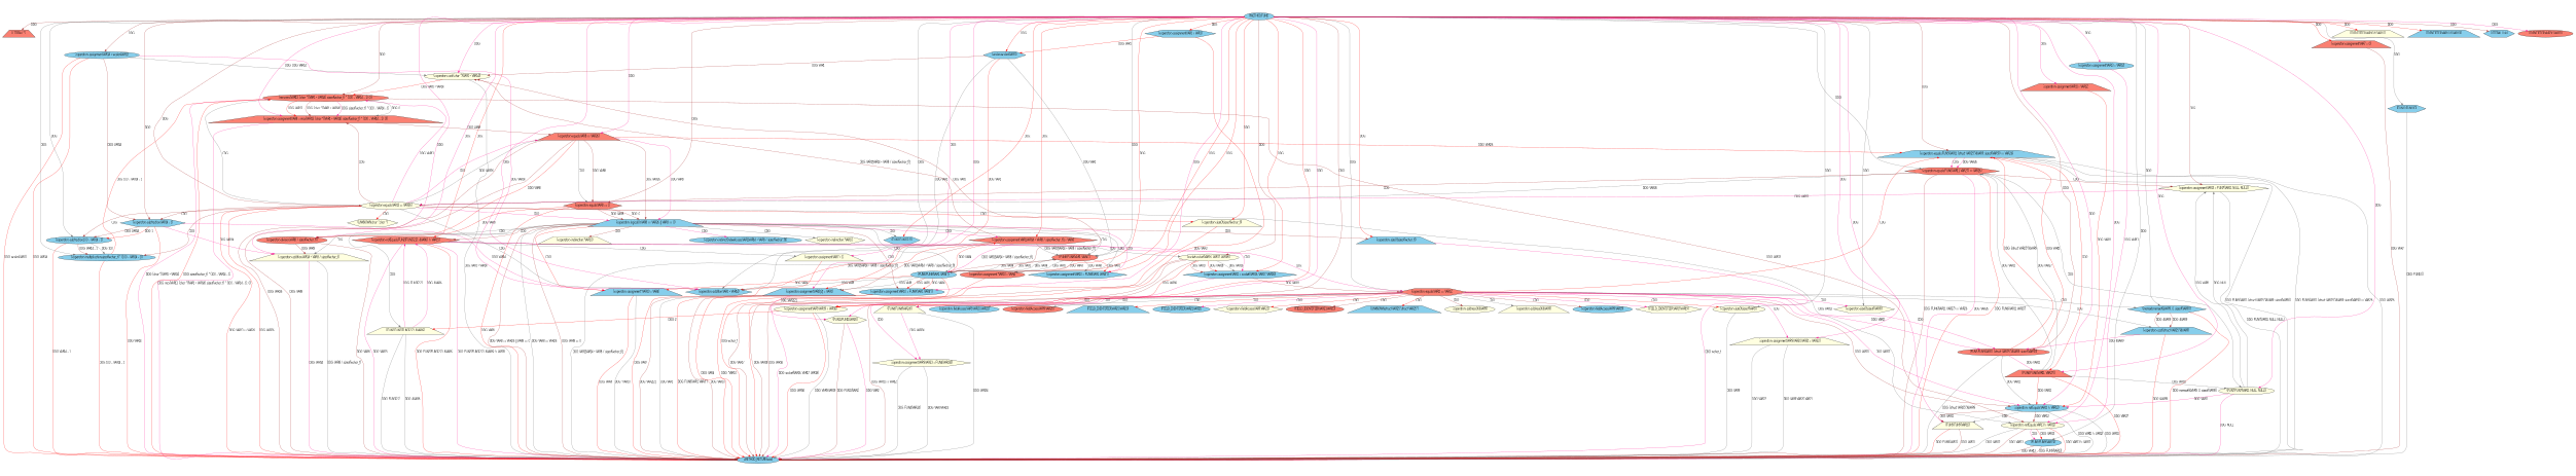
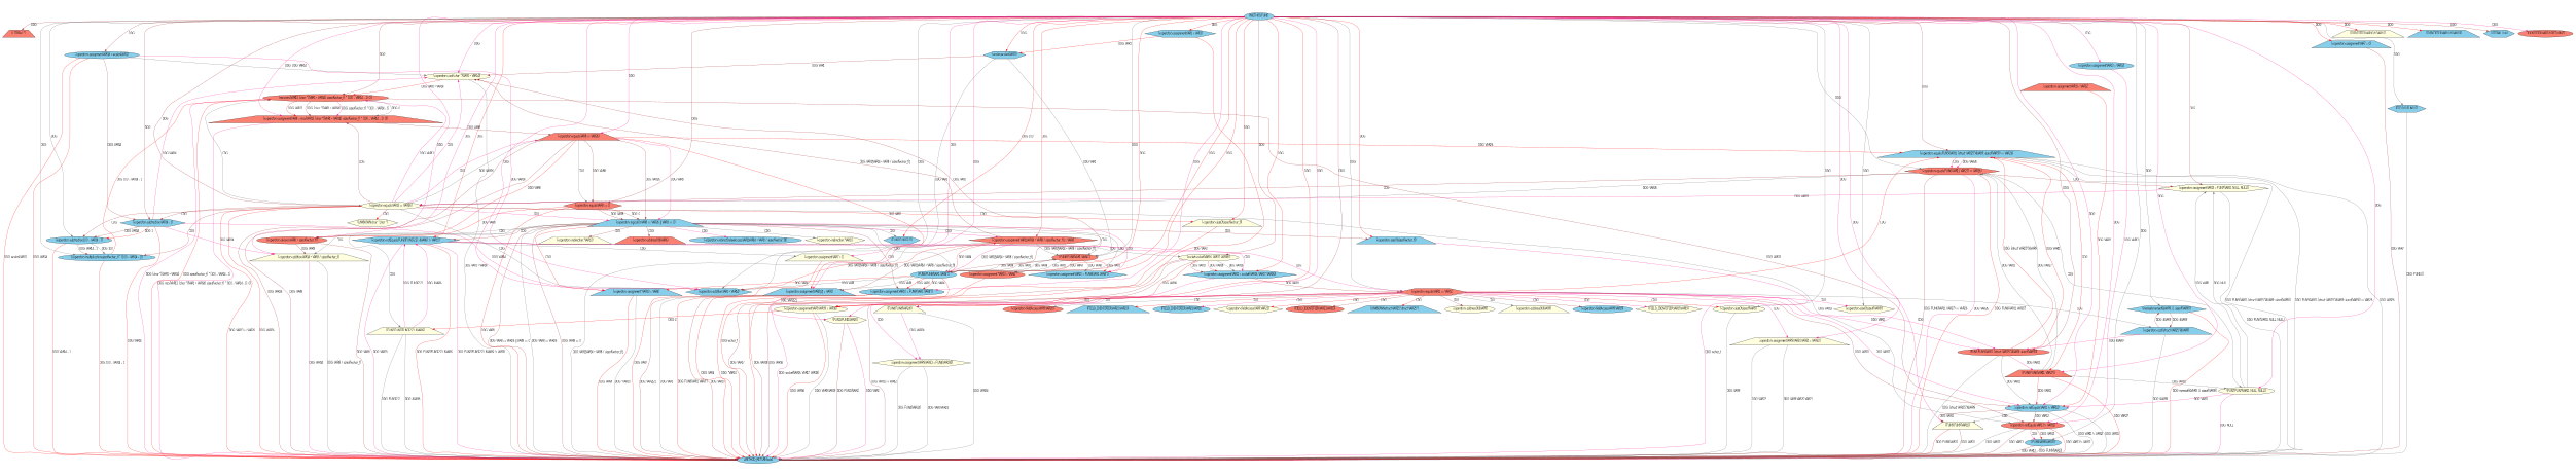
  digraph {
    fontname="Comic Neue"
    node [fillcolor=skyblue fontname="Comic Neue" shape=ellipse style=filled]
    edge [color=gray40 fontname="Comic Neue"]
    n1 [label="(METHOD,FUN1)"]
    n2 [fillcolor=salmon label="(LITERAL,\"\",)" shape=trapezium]
    n3 [label="(<operator>.assignment,VAR1 = VAR3)" shape=hexagon]
-   n4 [fillcolor=salmon label="(<operator>.assignment,VAR7 = 0)" shape=trapezium]
+   n4 [label="(<operator>.assignment,VAR7 = 0)" shape=trapezium]
    n5 [fillcolor=salmon label="(<operator>.assignment,VAR11 = VAR12)" shape=trapezium]
    n6 [label="(<operator>.assignment,VAR13 = VAR12)"]
    n7 [label="(<operator>.assignment,VAR14 = wcslen(VAR1))"]
    n8 [label="(wcslen,wcslen(VAR1))" shape=hexagon]
-   n9 [fillcolor=salmon label="(<operator>.notEquals,FUN2(FUN3(2,2), &VAR6) != VAR15)" shape=hexagon]
+   n9 [label="(<operator>.notEquals,FUN2(FUN3(2,2), &VAR6) != VAR15)" shape=hexagon]
    n10 [label="(FUN3,FUN3(2,2))" shape=hexagon]
    n11 [fillcolor=lightyellow label="(<operator>.assignment,VAR7 = 1)" shape=trapezium]
    n12 [label="(<operator>.assignment,VAR11 = socket(VAR16, VAR17, VAR18))" shape=hexagon]
    n13 [fillcolor=lightyellow label="(socket,socket(VAR16, VAR17, VAR18))"]
    n14 [fillcolor=salmon label="(<operator>.equals,VAR11 == VAR12)" shape=hexagon]
    n15 [label="(memset,memset(&VAR9, 0, sizeof(VAR9)))" shape=hexagon]
    n16 [fillcolor=lightyellow label="(<operator>.sizeOf,sizeof(VAR9))" shape=hexagon]
    n17 [fillcolor=lightyellow label="(<operator>.assignment,VAR9.VAR19 = VAR16)"]
    n18 [fillcolor=lightyellow label="(<operator>.assignment,VAR9.VAR20.VAR21 = VAR22)" shape=trapezium]
    n19 [fillcolor=lightyellow label="(FUN4,FUN4(VAR24))" shape=trapezium]
    n20 [label="(<operator>.equals,FUN5(VAR11, (struct VAR25*)&VAR9, sizeof(VAR9)) == VAR26)" shape=trapezium]
    n21 [fillcolor=salmon label="(FUN5,FUN5(VAR11, (struct VAR25*)&VAR9, sizeof(VAR9)))"]
    n22 [fillcolor=lightyellow label="(<operator>.sizeOf,sizeof(VAR9))"]
    n23 [fillcolor=salmon label="(<operator>.equals,FUN6(VAR11, VAR27) == VAR26)" shape=hexagon]
    n24 [fillcolor=salmon label="(FUN6,FUN6(VAR11, VAR27))" shape=trapezium]
    n25 [fillcolor=lightyellow label="(<operator>.assignment,VAR13 = FUN7(VAR11, NULL, NULL))" shape=hexagon]
    n26 [fillcolor=lightyellow label="(FUN7,FUN7(VAR11, NULL, NULL))"]
    n27 [fillcolor=lightyellow label="(<operator>.equals,VAR13 == VAR26)"]
    n28 [fillcolor=salmon label="(<operator>.assignment,VAR8 = recv(VAR13, (char *)(VAR1 + VAR14), sizeof(wchar_t) * (100 - VAR14 - 1), 0))" shape=trapezium]
    n29 [fillcolor=salmon label="(recv,recv(VAR13, (char *)(VAR1 + VAR14), sizeof(wchar_t) * (100 - VAR14 - 1), 0))"]
    n30 [fillcolor=lightyellow label="(<operator>.cast,(char *)(VAR1 + VAR14))"]
    n31 [label="(<operator>.addition,VAR1 + VAR14)" shape=hexagon]
    n32 [label="(<operator>.multiplication,sizeof(wchar_t) * (100 - VAR14 - 1))"]
    n33 [fillcolor=lightyellow label="(<operator>.sizeOf,sizeof(wchar_t))" shape=trapezium]
    n34 [label="(<operator>.subtraction,100 - VAR14 - 1)"]
    n35 [label="(<operator>.subtraction,VAR14 - 1)" shape=hexagon]
    n36 [fillcolor=salmon label="(<operator>.equals,VAR8 == VAR26)" shape=trapezium]
    n37 [fillcolor=salmon label="(<operator>.equals,VAR8 == 0)" shape=hexagon]
    n38 [fillcolor=salmon label="(<operator>.assignment,VAR1[VAR14 + VAR8 / sizeof(wchar_t)] = VAR4)" shape=hexagon]
    n39 [fillcolor=lightyellow label="(<operator>.addition,VAR14 + VAR8 / sizeof(wchar_t))" shape=trapezium]
    n40 [fillcolor=salmon label="(<operator>.division,VAR8 / sizeof(wchar_t))"]
    n41 [label="(<operator>.sizeOf,sizeof(wchar_t))" shape=trapezium]
    n42 [label="(<operator>.assignment,VAR10 = FUN8(VAR1, VAR4''))" shape=hexagon]
    n43 [fillcolor=salmon label="(FUN8,FUN8(VAR1, VAR4''))"]
    n44 [fillcolor=lightyellow label="(IDENTIFIER,VAR10,if (VAR10))" shape=trapezium]
    n45 [fillcolor=salmon label="(<operator>.assignment,*VAR10 = VAR4)"]
    n46 [label="(<operator>.assignment,VAR10 = FUN8(VAR1, VAR4''))"]
    n47 [label="(FUN8,FUN8(VAR1, VAR4''))"]
    n48 [label="(IDENTIFIER,VAR10,if (VAR10))" shape=trapezium]
    n49 [label="(<operator>.assignment,*VAR10 = VAR4)" shape=trapezium]
    n50 [label="(LITERAL,0,do)" shape=hexagon]
    n51 [label="(<operator>.notEquals,VAR11 != VAR12)"]
    n52 [fillcolor=lightyellow label="(FUN9,FUN9(VAR11))" shape=trapezium]
-   n53 [fillcolor=lightyellow label="(<operator>.notEquals,VAR13 != VAR12)"]
-   n54 [label="(FUN9,FUN9(VAR13))"]
-   n55 [fillcolor=salmon label="(IDENTIFIER,VAR7,if (VAR7))"]
-   n56 [label="(FUN10,FUN10())" shape=hexagon]
+   n53 [fillcolor=salmon label="(<operator>.notEquals,VAR13 != VAR12)"]
+   n54 [label="(FUN9,VAR9(VAR13))"]
+   n55 [fillcolor=salmon label="(IDENTIFIER,VAR7,if (RETURN7))"]
+   n56 [label="(FIELD10,FUN10())" shape=hexagon]
    n57 [label="(<operator>.assignment,VAR2[2] = VAR1)" shape=trapezium]
    n58 [fillcolor=lightyellow label="(FUN11,FUN11(VAR2))" shape=hexagon]
    n59 [label="(METHOD_RETURN,void)"]
    n60 [fillcolor=lightyellow label="(<operator>.assignment,VAR9.VAR23 = FUN4(VAR24))" shape=hexagon]
    n61 [label="(<operator>.cast,(struct VAR25*)&VAR9)" shape=trapezium]
    n62 [fillcolor=lightyellow label="(<operator>.addressOf,&VAR9)" shape=trapezium]
    n63 [label="(<operator>.fieldAccess,VAR9.VAR19)"]
    n64 [fillcolor=lightyellow label="(FIELD_IDENTIFIER,VAR19,VAR19)" shape=hexagon]
-   n65 [label="(<operator>.fieldAccess,VAR9.VAR20.VAR21)"]
    n66 [fillcolor=salmon label="(<operator>.fieldAccess,VAR9.VAR20)"]
    n67 [label="(FIELD_IDENTIFIER,VAR20,VAR20)" shape=trapezium]
    n68 [label="(FIELD_IDENTIFIER,VAR21,VAR21)"]
    n69 [fillcolor=lightyellow label="(<operator>.fieldAccess,VAR9.VAR23)" shape=hexagon]
    n70 [fillcolor=salmon label="(FIELD_IDENTIFIER,VAR23,VAR23)"]
    n71 [label="(UNKNOWN,struct VAR25*,struct VAR25*)" shape=trapezium]
    n72 [fillcolor=lightyellow label="(<operator>.addressOf,&VAR9)"]
    n73 [fillcolor=lightyellow label="(FUN2,FUN2(FUN3(2,2), &VAR6))" shape=trapezium]
    n74 [label="(<operator>.logicalOr,VAR8 == VAR26 || VAR8 == 0)" shape=trapezium]
    n75 [fillcolor=lightyellow label="(UNKNOWN,char *,char *)" shape=hexagon]
+   n76 [fillcolor=salmon label="(<operator>.addressOf,&VAR6)" shape=trapezium]
    n77 [label="(<operator>.indirectIndexAccess,VAR1[VAR14 + VAR8 / sizeof(wchar_t)])"]
    n78 [fillcolor=lightyellow label="(<operator>.indirection,*VAR10)" shape=hexagon]
    n79 [fillcolor=lightyellow label="(<operator>.indirection,*VAR10)" shape=trapezium]
    n1 -> n2 [color=brown label="DDG: "]
    n1 -> n3 [color=red label="DDG: "]
    n1 -> n4 [color=red label="DDG: "]
-   n1 -> n5 [color=deeppink label="DDG: "]
-   n1 -> n6 [color=deeppink label="DDG: "]
+   n1 -> n6 [color=deeppink label="CDG: "]
    n1 -> n7 [color=brown label="DDG: "]
    n1 -> n8 [color=red label="DDG: "]
    n1 -> n9 [color=red label="DDG: "]
-   n1 -> n10 [color=red label="DDG: "]
+   n1 -> n10 [color=red label="DDG: 100"]
    n1 -> n11 [color=deeppink label="DDG: "]
    n1 -> n12 [color=red label="DDG: "]
    n1 -> n13 [color=brown label="DDG: "]
    n1 -> n14 [label="DDG: "]
    n1 -> n15 [label="DDG: "]
    n1 -> n16 [label="DDG: "]
    n1 -> n17 [color=red label="DDG: "]
    n1 -> n18 [color=deeppink label="DDG: "]
    n1 -> n19 [color=brown label="DDG: "]
    n1 -> n20 [color=brown label="DDG: "]
    n1 -> n21 [color=brown label="DDG: "]
    n1 -> n22 [label="DDG: "]
    n1 -> n23 [label="DDG: "]
    n1 -> n24 [color=deeppink label="DDG: "]
    n1 -> n25 [color=brown label="DDG: "]
    n1 -> n26 [color=deeppink label="DDG: "]
    n1 -> n27 [color=brown label="DDG: "]
    n1 -> n28 [color=deeppink label="DDG: "]
    n1 -> n29 [color=brown label="DDG: "]
    n1 -> n30 [color=deeppink label="DDG: "]
    n1 -> n31 [label="DDG: "]
    n1 -> n32 [label="DDG: "]
    n1 -> n33 [color=red label="DDG: "]
    n1 -> n34 [label="DDG: "]
    n1 -> n35 [color=brown label="DDG: "]
    n1 -> n36 [color=deeppink label="DDG: "]
    n1 -> n37 [color=brown label="DDG: "]
    n1 -> n38 [color=red label="DDG: "]
    n1 -> n39 [color=deeppink label="DDG: "]
    n1 -> n40 [color=deeppink label="DDG: "]
    n1 -> n41 [color=red label="DDG: "]
    n1 -> n42 [color=red label="DDG: "]
    n1 -> n43 [label="DDG: "]
    n1 -> n44 [color=red label="DDG: "]
    n1 -> n45 [color=red label="DDG: "]
    n1 -> n46 [color=deeppink label="DDG: "]
    n1 -> n47 [color=red label="DDG: "]
    n1 -> n48 [color=red label="DDG: "]
    n1 -> n49 [color=deeppink label="DDG: "]
    n1 -> n50 [color=brown label="DDG: "]
    n1 -> n51 [color=deeppink label="DDG: "]
    n1 -> n52 [color=deeppink label="DDG: "]
    n1 -> n53 [color=deeppink label="DDG: "]
    n1 -> n54 [label="DDG: "]
    n1 -> n55 [color=deeppink label="DDG: "]
    n1 -> n56 [label="DDG: "]
    n1 -> n57 [color=deeppink label="DDG: "]
    n1 -> n58 [color=deeppink label="DDG: "]
    n3 -> n8 [color=red label="DDG: VAR1"]
    n3 -> n59 [color=red label="DDG: VAR3"]
    n4 -> n59 [color=brown label="DDG: VAR7"]
    n5 -> n51 [color=red label="DDG: VAR11"]
    n6 -> n53 [color=deeppink label="DDG: VAR13"]
    n7 -> n30 [label="DDG: VAR14"]
    n7 -> n31 [color=deeppink label="DDG: VAR14"]
    n7 -> n35 [color=brown label="DDG: VAR14"]
    n7 -> n59 [color=red label="DDG: VAR14"]
    n7 -> n59 [color=red label="DDG: wcslen(VAR1)"]
    n8 -> n30 [color=brown label="DDG: VAR1"]
    n8 -> n31 [label="DDG: VAR1"]
    n8 -> n43 [label="DDG: VAR1"]
-   n8 -> n57 [color=red label="DDG: VAR1"]
+   n36 -> n57 [color=red label="DDG: VAR1"]
    n9 -> n11 [label="CDG: "]
    n9 -> n12 [color=deeppink label="CDG: "]
    n9 -> n13 [label="CDG: "]
    n9 -> n14 [color=deeppink label="CDG: "]
    n9 -> n59 [color=deeppink label="DDG: VAR15"]
    n9 -> n59 [color=red label="DDG: FUN2(FUN3(2,2), &VAR6)"]
    n9 -> n59 [color=deeppink label="DDG: FUN2(FUN3(2,2), &VAR6) != VAR15"]
    n11 -> n59 [color=red label="DDG: VAR7"]
    n12 -> n14 [color=brown label="DDG: VAR11"]
    n12 -> n59 [color=deeppink label="DDG: socket(VAR16, VAR17, VAR18)"]
    n13 -> n12 [label="DDG: VAR16"]
    n13 -> n12 [color=brown label="DDG: VAR17"]
    n13 -> n12 [color=red label="DDG: VAR18"]
    n13 -> n17 [color=red label="DDG: VAR16"]
    n13 -> n59 [color=brown label="DDG: VAR18"]
    n13 -> n59 [color=brown label="DDG: VAR16"]
    n13 -> n59 [color=brown label="DDG: VAR17"]
-   n14 -> n15 [label="CDG: "]
    n14 -> n16 [color=deeppink label="CDG: "]
    n14 -> n17 [color=red label="CDG: "]
    n14 -> n18 [color=deeppink label="CDG: "]
    n14 -> n19 [color=deeppink label="CDG: "]
    n14 -> n20 [color=red label="CDG: "]
    n14 -> n21 [color=deeppink label="DDG: VAR11"]
    n14 -> n21 [color=deeppink label="CDG: "]
    n14 -> n22 [color=red label="CDG: "]
    n14 -> n51 [color=brown label="DDG: VAR11"]
    n14 -> n51 [color=deeppink label="DDG: VAR12"]
    n14 -> n59 [color=brown label="DDG: VAR11 == VAR12"]
    n14 -> n60 [color=deeppink label="CDG: "]
    n14 -> n61 [label="CDG: "]
    n14 -> n62 [label="CDG: "]
    n14 -> n63 [color=brown label="CDG: "]
    n14 -> n64 [color=deeppink label="CDG: "]
-   n14 -> n65 [label="CDG: "]
    n14 -> n66 [label="CDG: "]
    n14 -> n67 [color=red label="CDG: "]
    n14 -> n68 [color=deeppink label="CDG: "]
    n14 -> n69 [color=red label="CDG: "]
    n14 -> n70 [color=brown label="CDG: "]
    n14 -> n71 [color=red label="CDG: "]
    n14 -> n72 [color=brown label="CDG: "]
    n15 -> n59 [color=red label="DDG: memset(&VAR9, 0, sizeof(VAR9))"]
    n15 -> n61 [color=brown label="DDG: &VAR9"]
    n17 -> n59 [color=red label="DDG: VAR16"]
    n17 -> n59 [label="DDG: VAR9.VAR19"]
    n17 -> n73 [color=red label="DDG: 2"]
    n18 -> n59 [label="DDG: VAR9.VAR20.VAR21"]
    n18 -> n59 [label="DDG: VAR22"]
    n19 -> n59 [label="DDG: VAR24"]
    n19 -> n60 [color=deeppink label="DDG: VAR24"]
    n20 -> n23 [color=deeppink label="DDG: VAR26"]
    n20 -> n23 [color=deeppink label="CDG: "]
    n20 -> n24 [color=red label="CDG: "]
    n20 -> n59 [label="DDG: FUN5(VAR11, (struct VAR25*)&VAR9, sizeof(VAR9))"]
    n20 -> n59 [label="DDG: FUN5(VAR11, (struct VAR25*)&VAR9, sizeof(VAR9)) == VAR26"]
    n20 -> n59 [label="DDG: VAR26"]
    n21 -> n20 [color=red label="DDG: VAR11"]
    n21 -> n20 [color=red label="DDG: (struct VAR25*)&VAR9"]
    n21 -> n24 [color=deeppink label="DDG: VAR11"]
    n21 -> n51 [label="DDG: VAR11"]
    n21 -> n59 [label="DDG: (struct VAR25*)&VAR9"]
    n22 -> n59 [label="DDG: VAR9"]
    n23 -> n25 [color=brown label="CDG: "]
    n23 -> n26 [label="CDG: "]
    n23 -> n27 [label="DDG: VAR26"]
    n23 -> n27 [color=brown label="CDG: "]
    n23 -> n59 [color=deeppink label="DDG: VAR26"]
    n23 -> n59 [color=red label="DDG: FUN6(VAR11, VAR27)"]
    n23 -> n59 [color=brown label="DDG: FUN6(VAR11, VAR27) == VAR26"]
    n24 -> n23 [label="DDG: VAR11"]
    n24 -> n23 [label="DDG: VAR27"]
    n24 -> n26 [label="DDG: VAR11"]
    n24 -> n51 [color=red label="DDG: VAR11"]
    n24 -> n59 [color=red label="DDG: VAR27"]
    n25 -> n27 [color=deeppink label="DDG: VAR13"]
    n25 -> n59 [label="DDG: FUN7(VAR11, NULL, NULL)"]
    n26 -> n25 [label="DDG: VAR11"]
    n26 -> n25 [label="DDG: NULL"]
    n26 -> n51 [color=deeppink label="DDG: VAR11"]
    n26 -> n59 [color=deeppink label="DDG: NULL"]
    n27 -> n28 [color=brown label="CDG: "]
    n27 -> n29 [color=deeppink label="DDG: VAR13"]
    n27 -> n29 [label="CDG: "]
+   n27 -> n30 [color=deeppink label="CDG: "]
    n27 -> n31 [label="CDG: "]
    n27 -> n32 [color=brown label="CDG: "]
    n27 -> n33 [color=red label="CDG: "]
    n27 -> n34 [color=brown label="CDG: "]
    n27 -> n35 [color=brown label="CDG: "]
    n27 -> n36 [label="DDG: VAR26"]
    n27 -> n36 [color=deeppink label="CDG: "]
    n27 -> n53 [label="DDG: VAR13"]
    n27 -> n59 [color=red label="DDG: VAR13 == VAR26"]
    n27 -> n59 [color=red label="DDG: VAR26"]
    n27 -> n74 [color=deeppink label="CDG: "]
    n27 -> n75 [color=red label="CDG: "]
    n28 -> n36 [color=brown label="DDG: VAR8"]
    n28 -> n59 [color=deeppink label="DDG: recv(VAR13, (char *)(VAR1 + VAR14), sizeof(wchar_t) * (100 - VAR14 - 1), 0)"]
    n29 -> n28 [color=red label="DDG: VAR13"]
    n29 -> n28 [color=brown label="DDG: (char *)(VAR1 + VAR14)"]
    n29 -> n28 [color=deeppink label="DDG: sizeof(wchar_t) * (100 - VAR14 - 1)"]
    n29 -> n28 [label="DDG: 0"]
    n29 -> n53 [color=brown label="DDG: VAR13"]
    n29 -> n59 [color=deeppink label="DDG: (char *)(VAR1 + VAR14)"]
    n29 -> n59 [color=red label="DDG: sizeof(wchar_t) * (100 - VAR14 - 1)"]
    n30 -> n29 [color=red label="DDG: VAR1 + VAR14"]
    n30 -> n59 [label="DDG: VAR1 + VAR14"]
    n32 -> n29 [color=red label="DDG: 100 - VAR14 - 1"]
    n32 -> n59 [color=red label="DDG: 100 - VAR14 - 1"]
    n33 -> n59 [color=red label="DDG: wchar_t"]
    n34 -> n32 [label="DDG: 100"]
    n34 -> n32 [color=brown label="DDG: VAR14 - 1"]
    n34 -> n59 [color=red label="DDG: VAR14 - 1"]
+   n35 -> n30 [color=deeppink label="DDG: VAR14"]
    n35 -> n31 [color=deeppink label="DDG: VAR14"]
    n35 -> n34 [color=brown label="DDG: VAR14"]
    n35 -> n34 [color=red label="DDG: 1"]
    n35 -> n39 [color=deeppink label="DDG: VAR14"]
    n35 -> n59 [color=red label="DDG: VAR14"]
    n36 -> n20 [color=red label="DDG: VAR26"]
    n36 -> n37 [color=brown label="DDG: VAR8"]
    n36 -> n37 [label="CDG: "]
    n36 -> n40 [color=red label="DDG: VAR8"]
    n36 -> n59 [color=brown label="DDG: VAR26"]
    n36 -> n59 [color=brown label="DDG: VAR8"]
    n36 -> n74 [color=deeppink label="DDG: VAR8"]
    n36 -> n74 [color=brown label="DDG: VAR26"]
    n37 -> n40 [color=red label="DDG: VAR8"]
    n37 -> n59 [color=red label="DDG: VAR8"]
    n37 -> n74 [color=brown label="DDG: VAR8"]
    n37 -> n74 [color=brown label="DDG: 0"]
    n38 -> n30 [color=brown label="DDG: VAR1[VAR14 + VAR8 / sizeof(wchar_t)]"]
    n38 -> n31 [color=red label="DDG: VAR1[VAR14 + VAR8 / sizeof(wchar_t)]"]
    n38 -> n43 [label="DDG: VAR1[VAR14 + VAR8 / sizeof(wchar_t)]"]
    n38 -> n47 [color=deeppink label="DDG: VAR1[VAR14 + VAR8 / sizeof(wchar_t)]"]
    n38 -> n57 [color=brown label="DDG: VAR1[VAR14 + VAR8 / sizeof(wchar_t)]"]
    n38 -> n59 [label="DDG: VAR1[VAR14 + VAR8 / sizeof(wchar_t)]"]
    n39 -> n59 [label="DDG: VAR8 / sizeof(wchar_t)"]
    n39 -> n59 [color=deeppink label="DDG: VAR14"]
    n40 -> n39 [color=brown label="DDG: VAR8"]
    n40 -> n59 [color=brown label="DDG: VAR8"]
    n41 -> n59 [color=deeppink label="DDG: wchar_t"]
    n43 -> n42 [color=red label="DDG: VAR1"]
    n43 -> n42 [label="DDG: VAR4"]
    n43 -> n45 [label="DDG: VAR4"]
    n43 -> n47 [label="DDG: VAR1"]
    n43 -> n47 [label="DDG: VAR4"]
    n45 -> n59 [color=red label="DDG: *VAR10"]
    n46 -> n59 [color=red label="DDG: FUN8(VAR1, VAR4'')"]
    n46 -> n59 [color=brown label="DDG: VAR10"]
    n47 -> n30 [color=brown label="DDG: VAR1"]
    n47 -> n31 [label="DDG: VAR1"]
    n47 -> n38 [color=red label="DDG: VAR4"]
    n47 -> n43 [color=brown label="DDG: VAR1"]
    n47 -> n43 [label="DDG: VAR4"]
    n47 -> n46 [color=red label="DDG: VAR1"]
    n47 -> n46 [color=red label="DDG: VAR4"]
    n47 -> n49 [color=red label="DDG: VAR4"]
    n47 -> n57 [label="DDG: VAR1"]
    n47 -> n59 [color=red label="DDG: VAR4"]
    n49 -> n59 [label="DDG: *VAR10"]
    n49 -> n59 [color=red label="DDG: VAR4"]
    n51 -> n52 [color=brown label="DDG: VAR11"]
    n51 -> n52 [label="CDG: "]
    n51 -> n53 [color=brown label="DDG: VAR12"]
    n51 -> n59 [label="DDG: VAR11"]
    n51 -> n59 [label="DDG: VAR11 != VAR12"]
    n52 -> n59 [color=brown label="DDG: VAR11"]
    n52 -> n59 [color=red label="DDG: FUN9(VAR11)"]
    n53 -> n54 [color=red label="DDG: VAR13"]
    n53 -> n54 [color=deeppink label="CDG: "]
    n53 -> n59 [color=red label="DDG: VAR13 != VAR12"]
    n53 -> n59 [color=brown label="DDG: VAR13"]
    n53 -> n59 [label="DDG: VAR12"]
    n54 -> n59 [color=brown label="DDG: VAR13"]
    n54 -> n59 [color=brown label="DDG: FUN9(VAR13)"]
    n56 -> n59 [label="DDG: FUN10()"]
    n57 -> n58 [color=deeppink label="DDG: VAR2[2]"]
    n57 -> n59 [label="DDG: VAR1"]
    n57 -> n59 [color=brown label="DDG: VAR2[2]"]
    n58 -> n59 [color=brown label="DDG: FUN11(VAR2)"]
    n58 -> n59 [color=deeppink label="DDG: VAR2"]
    n60 -> n59 [label="DDG: FUN4(VAR24)"]
    n60 -> n59 [label="DDG: VAR9.VAR23"]
    n61 -> n15 [color=brown label="DDG: &VAR9"]
    n61 -> n21 [color=deeppink label="DDG: &VAR9"]
-   n61 -> n59 [color=red label="DDG: &VAR9"]
+   n61 -> n59 [label="DDG: &VAR9"]
    n73 -> n9 [color=deeppink label="DDG: FUN3(2,2)"]
    n73 -> n9 [color=deeppink label="DDG: &VAR6"]
    n73 -> n59 [label="DDG: FUN3(2,2)"]
    n73 -> n59 [label="DDG: &VAR6"]
    n74 -> n9 [color=brown label="CDG: "]
    n74 -> n10 [label="CDG: "]
    n74 -> n38 [color=deeppink label="CDG: "]
    n74 -> n39 [label="CDG: "]
    n74 -> n40 [label="CDG: "]
    n74 -> n41 [color=brown label="CDG: "]
    n74 -> n42 [color=deeppink label="CDG: "]
    n74 -> n43 [label="CDG: "]
    n74 -> n45 [label="CDG: "]
    n74 -> n46 [color=brown label="CDG: "]
    n74 -> n47 [label="CDG: "]
    n74 -> n49 [color=red label="CDG: "]
    n74 -> n59 [label="DDG: VAR8 == VAR26"]
    n74 -> n59 [color=brown label="DDG: VAR8 == 0"]
    n74 -> n59 [color=brown label="DDG: VAR8 == VAR26 || VAR8 == 0"]
    n74 -> n73 [label="CDG: "]
+   n74 -> n76 [color=brown label="CDG: "]
    n74 -> n77 [color=deeppink label="CDG: "]
    n74 -> n78 [label="CDG: "]
    n74 -> n79 [color=brown label="CDG: "]
  }
